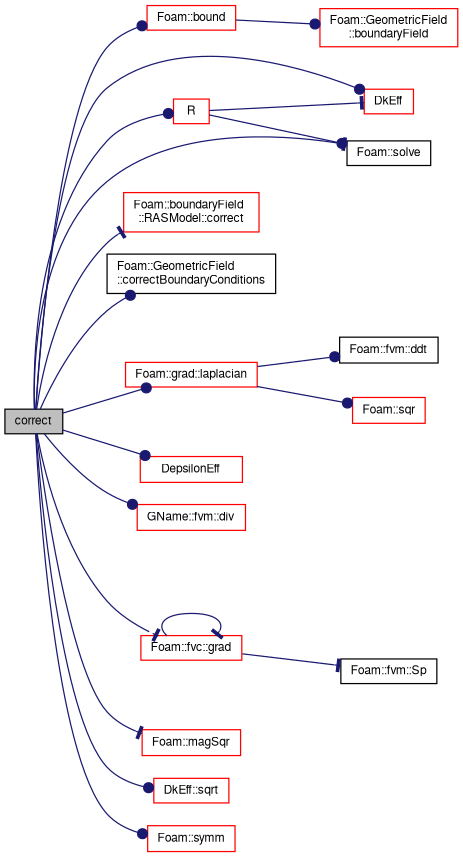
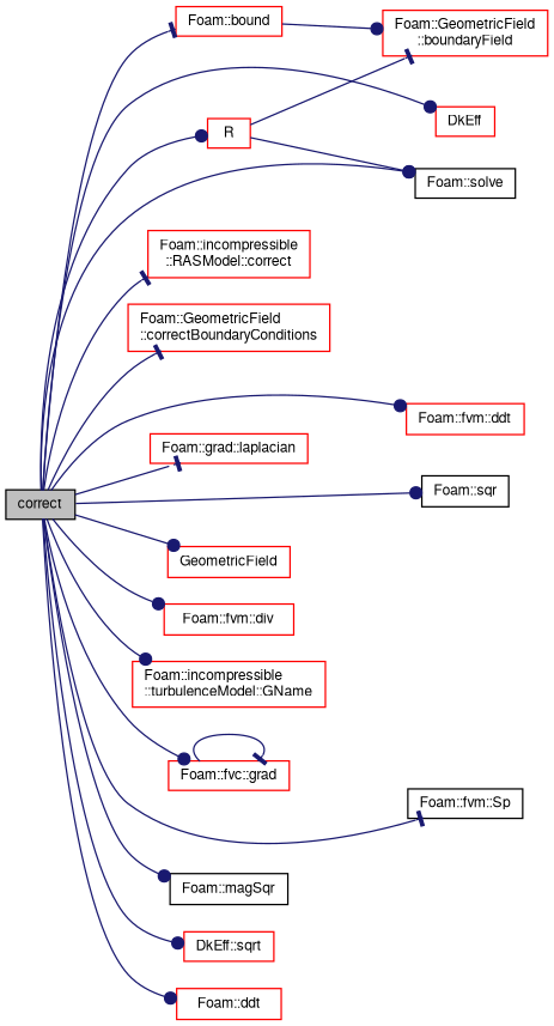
  digraph {
    rankdir=LR
    node [color=red fontname=FreeSans fontsize=10 shape=record]
    edge [arrowhead=dot color=midnightblue fontname=FreeSans fontsize=10 labelfontname=FreeSans labelfontsize=10 style=solid]
    n1 [color=black fillcolor=grey75 fontcolor=black height=0.2 label=correct style=filled width=0.4]
    n2 [height=0.2 label="Foam::bound" width=0.4]
-   n3 [height=0.2 label="Foam::boundaryField\l::RASModel::correct" width=0.4]
-   n4 [color=black height=0.2 label="Foam::GeometricField\l::correctBoundaryConditions" width=0.4]
-   n5 [color=black height=0.2 label="Foam::fvm::ddt" width=0.4]
-   n6 [height=0.2 label=DepsilonEff width=0.4]
-   n7 [height=0.2 label="GName::fvm::div" width=0.4]
+   n3 [height=0.2 label="Foam::incompressible\l::RASModel::correct" width=0.4]
+   n4 [height=0.2 label="Foam::GeometricField\l::correctBoundaryConditions" width=0.4]
+   n5 [height=0.2 label="Foam::fvm::ddt" width=0.4]
+   n6 [height=0.2 label=GeometricField width=0.4]
+   n7 [height=0.2 label="Foam::fvm::div" width=0.4]
    n8 [height=0.2 label=DkEff width=0.4]
+   n9 [height=0.2 label="Foam::incompressible\l::turbulenceModel::GName" width=0.4]
    n10 [height=0.2 label="Foam::fvc::grad" width=0.4]
    n11 [height=0.2 label="Foam::grad::laplacian" width=0.4]
-   n12 [height=0.2 label="Foam::magSqr" width=0.4]
+   n12 [color=black height=0.2 label="Foam::magSqr" width=0.4]
    n13 [height=0.2 label=R width=0.4]
    n14 [color=black height=0.2 label="Foam::solve" width=0.4]
    n15 [color=black height=0.2 label="Foam::fvm::Sp" width=0.4]
-   n16 [height=0.2 label="Foam::sqr" width=0.4]
+   n16 [color=black height=0.2 label="Foam::sqr" width=0.4]
    n17 [height=0.2 label="DkEff::sqrt" width=0.4]
-   n18 [height=0.2 label="Foam::symm" width=0.4]
+   n18 [height=0.2 label="Foam::ddt" width=0.4]
    n19 [height=0.2 label="Foam::GeometricField\l::boundaryField" width=0.4]
-   n1 -> n2
+   n1 -> n2 [arrowhead=tee]
    n1 -> n3 [arrowhead=tee]
-   n1 -> n4
-   n11 -> n5
+   n1 -> n4 [arrowhead=tee]
+   n1 -> n5
    n1 -> n6
    n1 -> n7
    n1 -> n8
-   n1 -> n10 [arrowhead=tee]
-   n1 -> n11
-   n1 -> n12 [arrowhead=tee]
+   n1 -> n9
+   n1 -> n10
+   n1 -> n11 [arrowhead=tee]
+   n1 -> n12
    n1 -> n13
-   n1 -> n14 [arrowhead=tee]
-   n10 -> n15 [arrowhead=tee]
-   n11 -> n16
+   n1 -> n14
+   n1 -> n15 [arrowhead=tee]
+   n1 -> n16
    n1 -> n17
    n1 -> n18
    n2 -> n19
    n10 -> n10 [arrowhead=tee]
    n13 -> n14
-   n13 -> n8 [arrowhead=tee]
+   n13 -> n19 [arrowhead=tee]
  }
